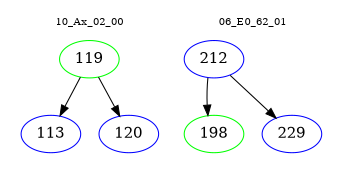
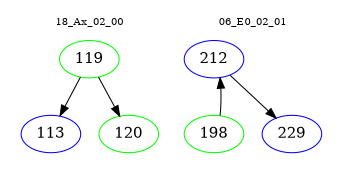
  digraph {
    node [color=blue]
    edge [color=black]
    n1 [color=green label=119]
    n2 [label=113]
-   n3 [label=120]
+   n3 [color=green label=120]
    n4 [label=212]
    n5 [color=green label=198]
    n6 [label=229]
    subgraph cluster_1 {
      color=white
      fontsize=10
-     label="10_Ax_02_00"
+     label="18_Ax_02_00"
      n1
      n2
      n3
    }
    subgraph cluster_2 {
      color=white
      fontsize=10
-     label="06_E0_62_01"
+     label="06_E0_02_01"
      n4
      n5
      n6
    }
    n1 -> n2
    n1 -> n3
-   n4 -> n5
+   n5 -> n4
    n4 -> n6
  }
